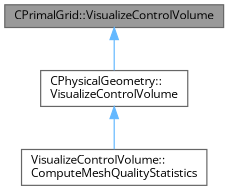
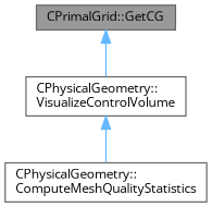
  digraph {
    fontname="Open Sans"
    rankdir=TB
    node [color=grey40 fillcolor=white fontname="Open Sans" fontsize=10 shape=box style=filled]
    edge [color=steelblue1 dir=back fontname="Open Sans" fontsize=10 labelfontname=Helvetica labelfontsize=10 style=solid]
-   n1 [color=gray40 fillcolor=grey60 fontcolor=black height=0.2 label="CPrimalGrid::VisualizeControlVolume" width=0.4]
+   n1 [color=gray40 fillcolor=grey60 fontcolor=black height=0.2 label="CPrimalGrid::GetCG" width=0.4]
    n2 [height=0.2 label="CPhysicalGeometry::\lVisualizeControlVolume" width=0.4]
-   n3 [height=0.2 label="VisualizeControlVolume::\lComputeMeshQualityStatistics" width=0.4]
+   n3 [height=0.2 label="CPhysicalGeometry::\lComputeMeshQualityStatistics" width=0.4]
    n1 -> n2
    n2 -> n3
  }
